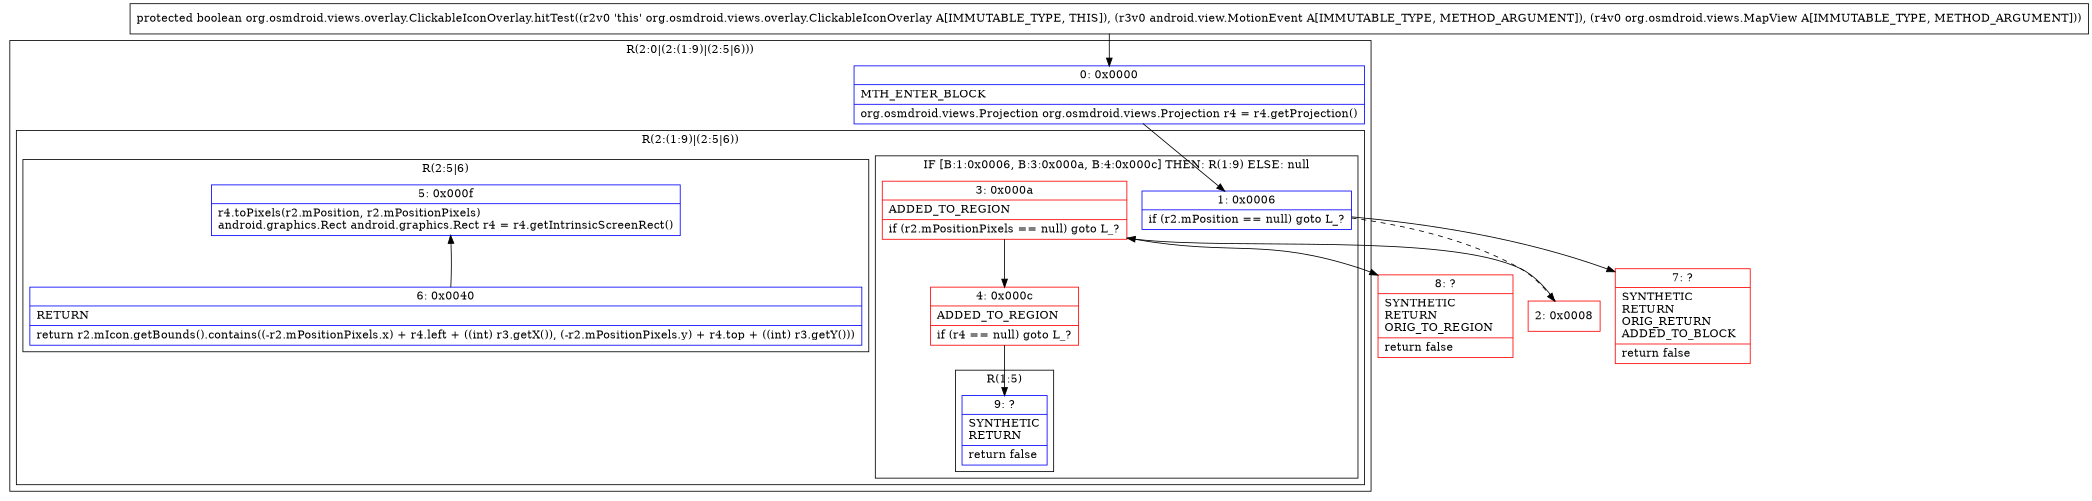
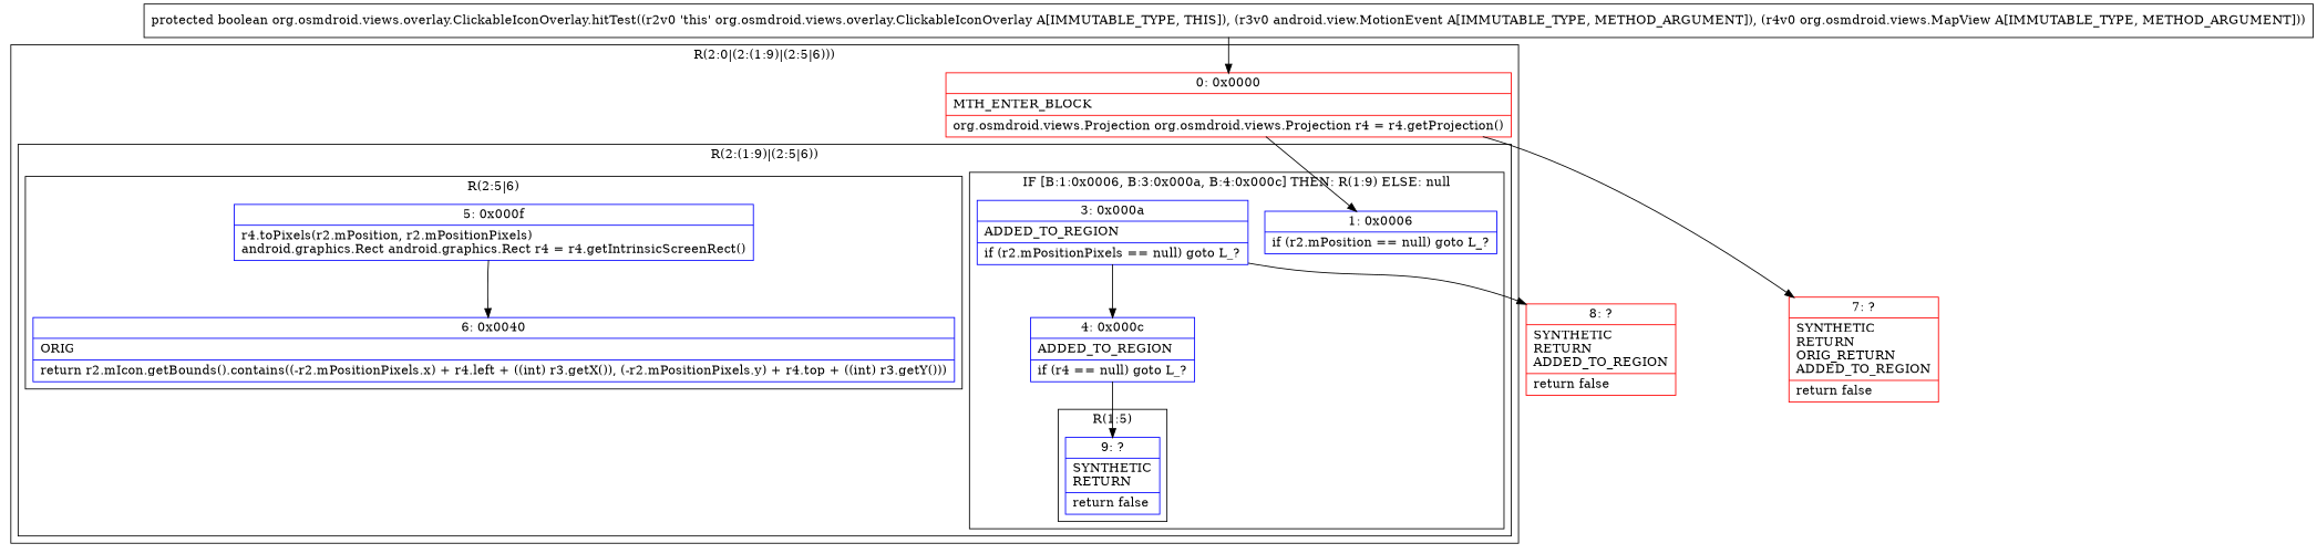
  digraph {
    node [color=blue shape=record]
    n1 [label="{9\:\ ?|SYNTHETIC\lRETURN\l|return false\l}"]
    n2 [label="{1\:\ 0x0006|if (r2.mPosition == null) goto L_?\l}"]
-   n3 [color=red label="{3\:\ 0x000a|ADDED_TO_REGION\l|if (r2.mPositionPixels == null) goto L_?\l}"]
-   n4 [color=red label="{4\:\ 0x000c|ADDED_TO_REGION\l|if (r4 == null) goto L_?\l}"]
+   n3 [label="{3\:\ 0x000a|ADDED_TO_REGION\l|if (r2.mPositionPixels == null) goto L_?\l}"]
+   n4 [label="{4\:\ 0x000c|ADDED_TO_REGION\l|if (r4 == null) goto L_?\l}"]
    n5 [label="{5\:\ 0x000f|r4.toPixels(r2.mPosition, r2.mPositionPixels)\landroid.graphics.Rect android.graphics.Rect r4 = r4.getIntrinsicScreenRect()\l}"]
-   n6 [label="{6\:\ 0x0040|RETURN\l|return r2.mIcon.getBounds().contains((\-r2.mPositionPixels.x) + r4.left + ((int) r3.getX()), (\-r2.mPositionPixels.y) + r4.top + ((int) r3.getY()))\l}"]
-   n7 [label="{0\:\ 0x0000|MTH_ENTER_BLOCK\l|org.osmdroid.views.Projection org.osmdroid.views.Projection r4 = r4.getProjection()\l}"]
-   n8 [color=red label="{2\:\ 0x0008}"]
-   n9 [color=red label="{7\:\ ?|SYNTHETIC\lRETURN\lORIG_RETURN\lADDED_TO_BLOCK\l|return false\l}"]
-   n10 [color=red label="{8\:\ ?|SYNTHETIC\lRETURN\lORIG_TO_REGION\l|return false\l}"]
+   n6 [label="{6\:\ 0x0040|ORIG\l|return r2.mIcon.getBounds().contains((\-r2.mPositionPixels.x) + r4.left + ((int) r3.getX()), (\-r2.mPositionPixels.y) + r4.top + ((int) r3.getY()))\l}"]
+   n7 [color=red label="{0\:\ 0x0000|MTH_ENTER_BLOCK\l|org.osmdroid.views.Projection org.osmdroid.views.Projection r4 = r4.getProjection()\l}"]
+   n9 [color=red label="{7\:\ ?|SYNTHETIC\lRETURN\lORIG_RETURN\lADDED_TO_REGION\l|return false\l}"]
+   n10 [color=red label="{8\:\ ?|SYNTHETIC\lRETURN\lADDED_TO_REGION\l|return false\l}"]
    n11 [label="{protected boolean org.osmdroid.views.overlay.ClickableIconOverlay.hitTest((r2v0 'this' org.osmdroid.views.overlay.ClickableIconOverlay A[IMMUTABLE_TYPE, THIS]), (r3v0 android.view.MotionEvent A[IMMUTABLE_TYPE, METHOD_ARGUMENT]), (r4v0 org.osmdroid.views.MapView A[IMMUTABLE_TYPE, METHOD_ARGUMENT])) }" color=""]
    subgraph cluster_1 {
      label="R(2:0|(2:(1:9)|(2:5|6)))"
      n7
      subgraph cluster_2 {
        label="R(2:(1:9)|(2:5|6))"
        subgraph cluster_3 {
          label="IF [B:1:0x0006, B:3:0x000a, B:4:0x000c] THEN: R(1:9) ELSE: null"
          n2
          n3
          n4
          subgraph cluster_4 {
            label="R(1:5)"
            n1
          }
        }
        subgraph cluster_5 {
          label="R(2:5|6)"
          n5
          n6
        }
      }
    }
-   n2 -> n8 [style=dashed]
-   n2 -> n9
+   n7 -> n9
    n3 -> n4 [style=solid]
    n3 -> n10
    n4 -> n1
-   n6 -> n5
+   n5 -> n6
    n7 -> n2
-   n8 -> n3
    n11 -> n7
  }
